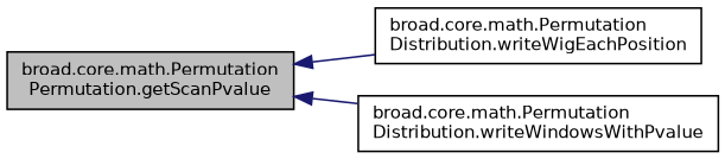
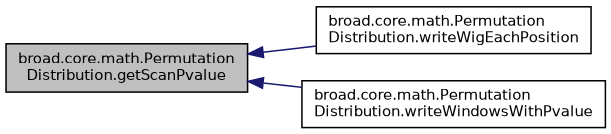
  digraph {
    rankdir=LR
    fontname="DejaVu Sans"
    node [color=black fillcolor=white fontname="DejaVu Sans" fontsize=10 shape=record style=filled]
    edge [color=midnightblue dir=back fontname="DejaVu Sans" fontsize=10 labelfontname=Helvetica labelfontsize=10 style=solid]
-   n1 [fillcolor=grey75 fontcolor=black height=0.2 label="broad.core.math.Permutation\lPermutation.getScanPvalue" width=0.4]
+   n1 [fillcolor=grey75 fontcolor=black height=0.2 label="broad.core.math.Permutation\lDistribution.getScanPvalue" width=0.4]
    n2 [height=0.2 label="broad.core.math.Permutation\lDistribution.writeWigEachPosition" width=0.4]
    n3 [height=0.2 label="broad.core.math.Permutation\lDistribution.writeWindowsWithPvalue" width=0.4]
    n1 -> n2
    n1 -> n3
  }
